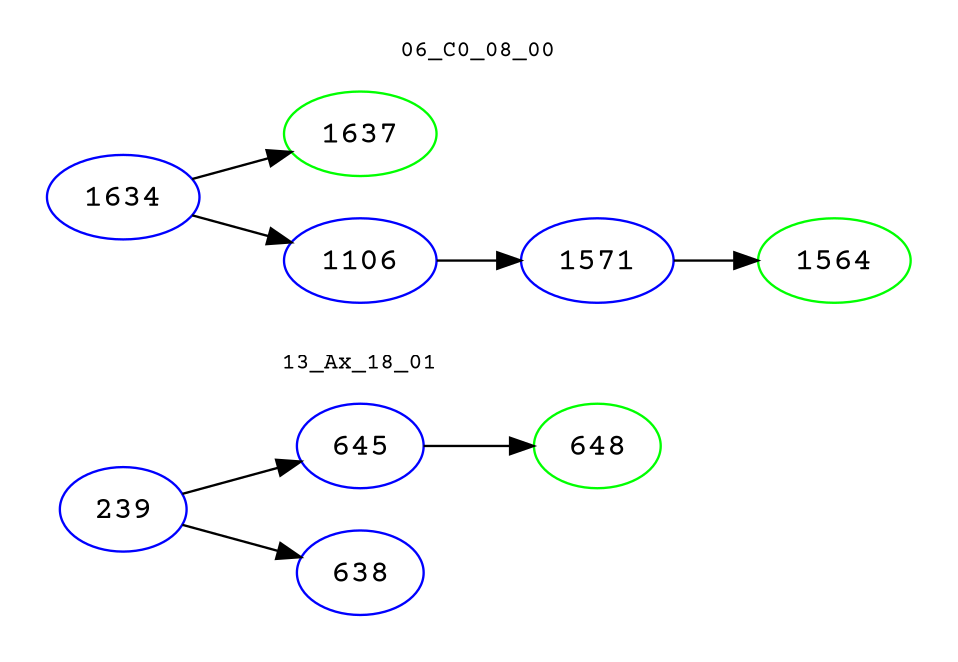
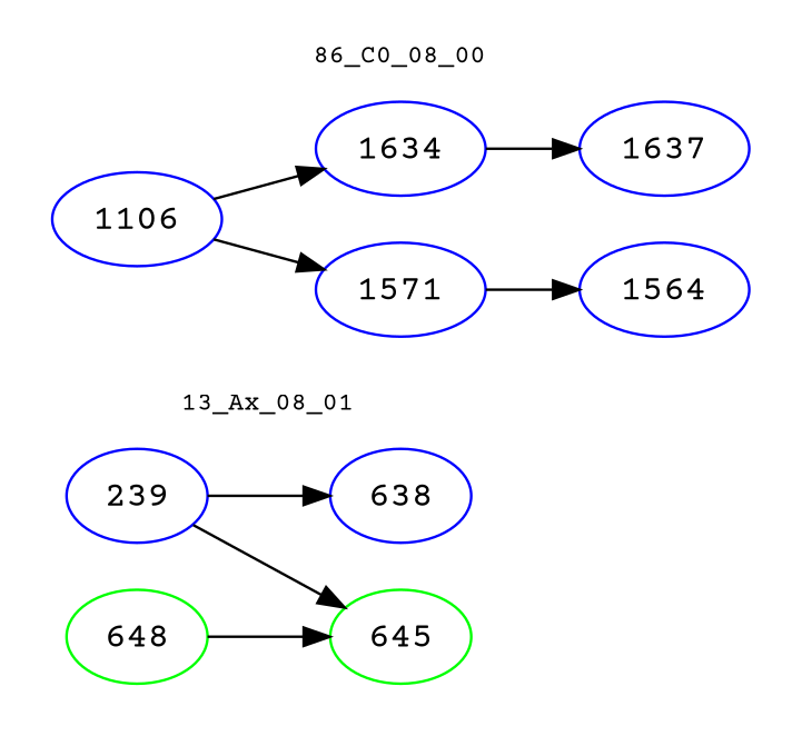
  digraph {
    fontname="Courier Prime"
    rankdir=LR
    node [color=blue fontname="Courier Prime"]
    edge [color=black fontname="Courier Prime"]
    n1 [label=239]
    n2 [label=638]
-   n3 [label=645]
+   n3 [color=green label=645]
    n4 [color=green label=648]
    n5 [label=1106]
    n6 [label=1571]
    n7 [label=1634]
-   n8 [color=green label=1564]
-   n9 [color=green label=1637]
+   n8 [label=1564]
+   n9 [label=1637]
    subgraph cluster_1 {
      color=white
      fontsize=10
-     label="13_Ax_18_01"
+     label="13_Ax_08_01"
      n1
      n2
      n3
      n4
    }
    subgraph cluster_2 {
      color=white
      fontsize=10
-     label="06_C0_08_00"
+     label="86_C0_08_00"
      n5
      n6
      n7
      n8
      n9
    }
    n1 -> n2
    n1 -> n3
-   n3 -> n4
+   n4 -> n3
    n5 -> n6
-   n7 -> n5
+   n5 -> n7
    n6 -> n8
    n7 -> n9
  }
